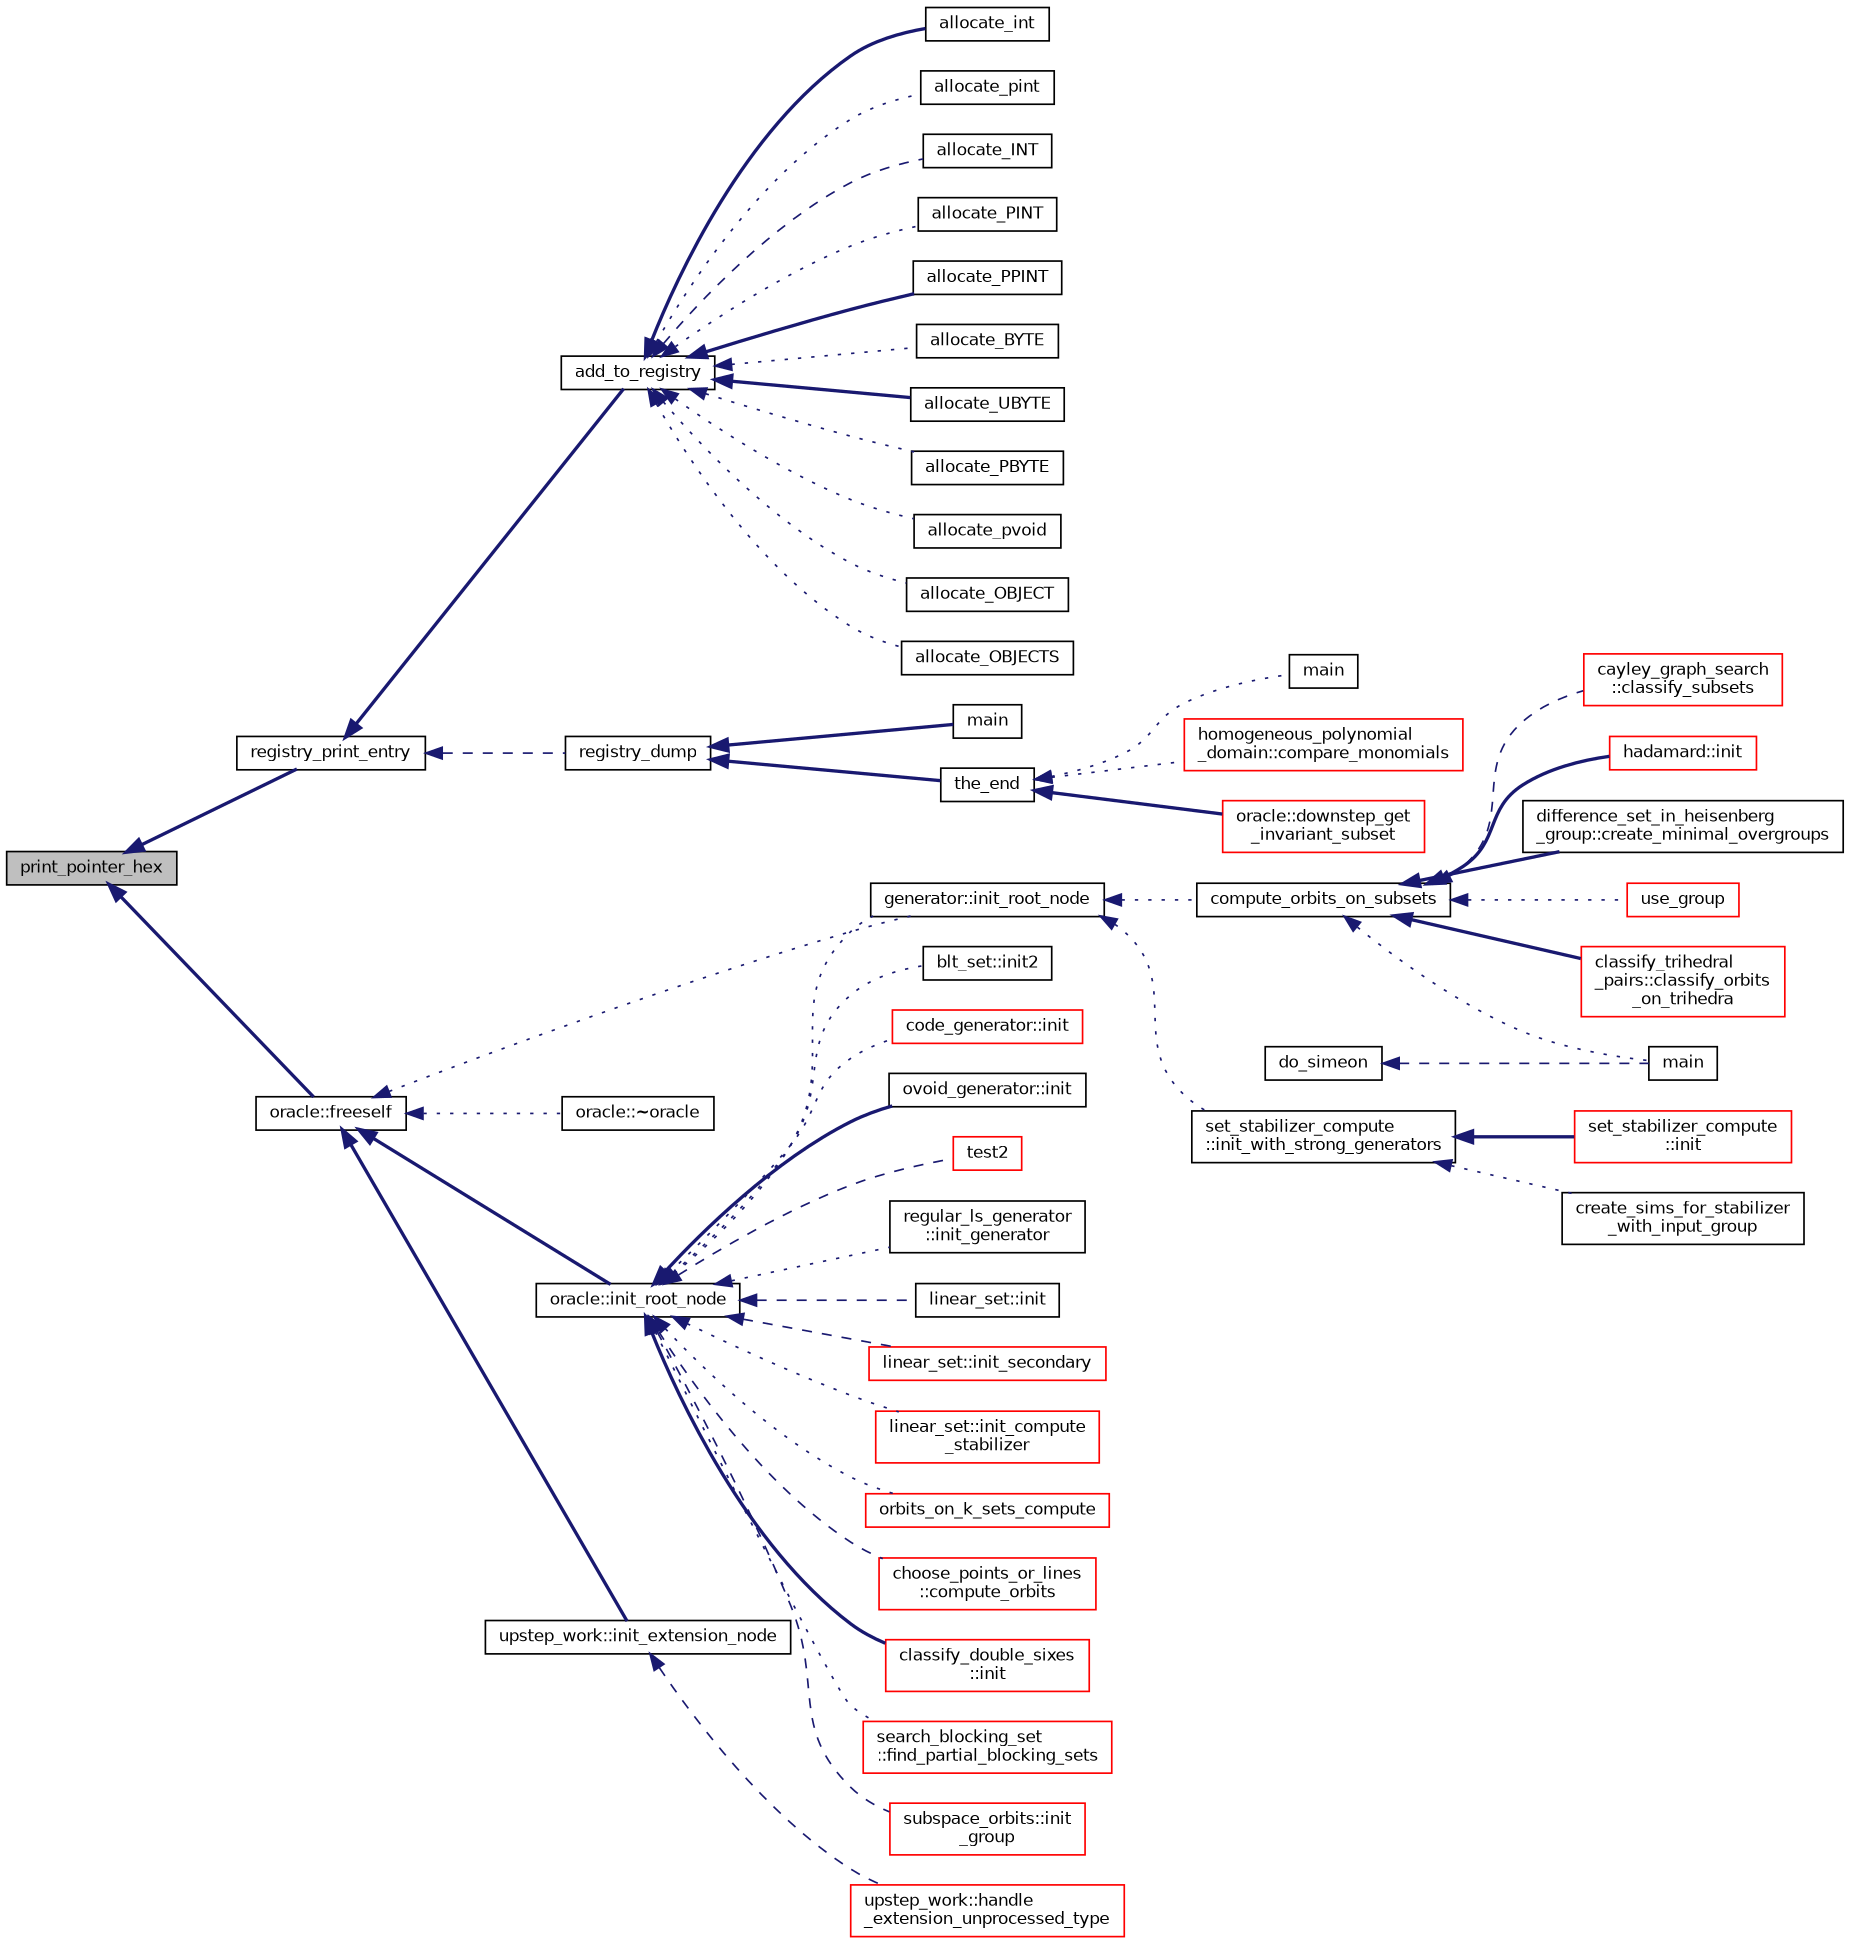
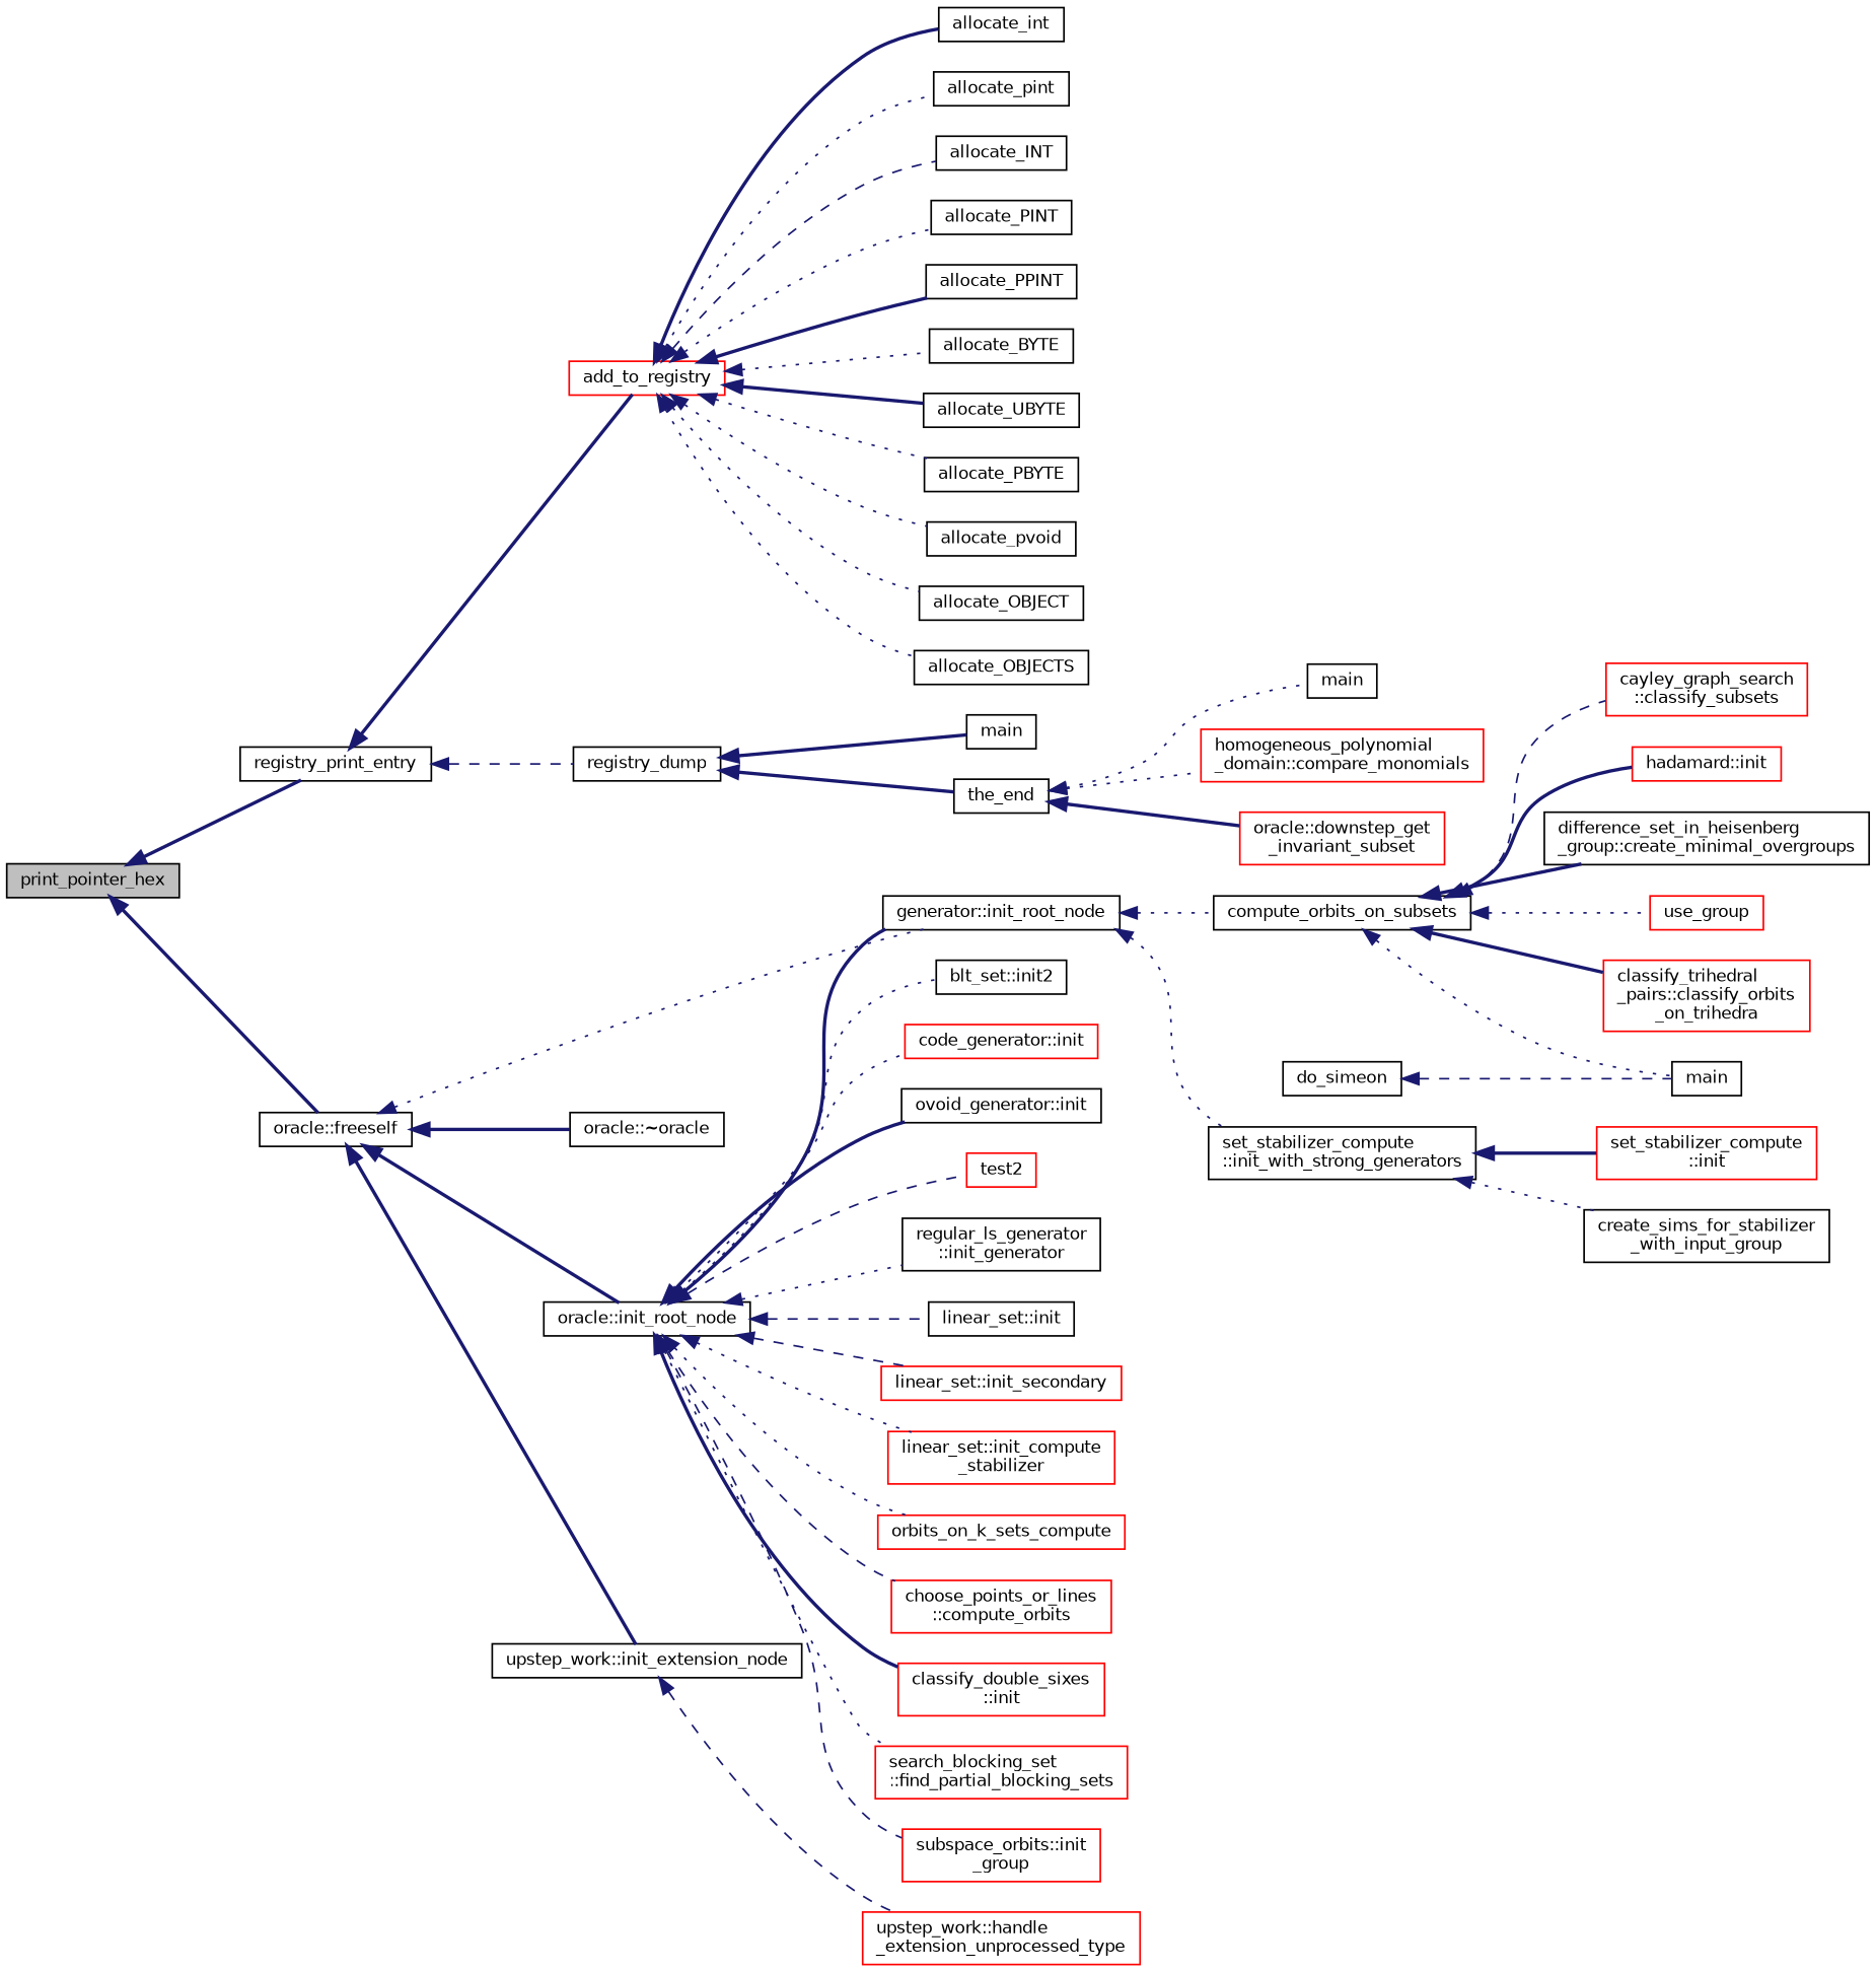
  digraph {
    rankdir=LR
    node [color=black fillcolor=white fontname=Helvetica fontsize=10 shape=record style=filled]
    edge [color=midnightblue dir=back fontname=Helvetica fontsize=10 labelfontname=Helvetica labelfontsize=10 style=dotted]
    n1 [fillcolor=grey75 fontcolor=black height=0.2 label=print_pointer_hex width=0.4]
    n2 [height=0.2 label=registry_print_entry width=0.4]
    n3 [height=0.2 label="oracle::freeself" width=0.4]
-   n4 [height=0.2 label=add_to_registry width=0.4]
+   n4 [color=red height=0.2 label=add_to_registry width=0.4]
    n5 [height=0.2 label=registry_dump width=0.4]
    n6 [height=0.2 label="generator::init_root_node" width=0.4]
    n7 [height=0.2 label="oracle::~oracle" width=0.4]
    n8 [height=0.2 label="oracle::init_root_node" width=0.4]
    n9 [height=0.2 label="upstep_work::init_extension_node" width=0.4]
    n10 [height=0.2 label=allocate_int width=0.4]
    n11 [height=0.2 label=allocate_pint width=0.4]
    n12 [height=0.2 label=allocate_INT width=0.4]
    n13 [height=0.2 label=allocate_PINT width=0.4]
    n14 [height=0.2 label=allocate_PPINT width=0.4]
    n15 [height=0.2 label=allocate_BYTE width=0.4]
    n16 [height=0.2 label=allocate_UBYTE width=0.4]
    n17 [height=0.2 label=allocate_PBYTE width=0.4]
    n18 [height=0.2 label=allocate_pvoid width=0.4]
    n19 [height=0.2 label=allocate_OBJECT width=0.4]
    n20 [height=0.2 label=allocate_OBJECTS width=0.4]
    n21 [height=0.2 label=main width=0.4]
    n22 [height=0.2 label=the_end width=0.4]
    n23 [height=0.2 label=main width=0.4]
    n24 [color=red height=0.2 label="homogeneous_polynomial\l_domain::compare_monomials" width=0.4]
    n25 [color=red height=0.2 label="oracle::downstep_get\l_invariant_subset" width=0.4]
    n26 [height=0.2 label=compute_orbits_on_subsets width=0.4]
    n27 [height=0.2 label="set_stabilizer_compute\l::init_with_strong_generators" width=0.4]
    n28 [height=0.2 label="blt_set::init2" width=0.4]
    n29 [color=red height=0.2 label="code_generator::init" width=0.4]
    n30 [height=0.2 label="ovoid_generator::init" width=0.4]
    n31 [color=red height=0.2 label=test2 width=0.4]
    n32 [height=0.2 label="regular_ls_generator\l::init_generator" width=0.4]
    n33 [height=0.2 label="linear_set::init" width=0.4]
    n34 [color=red height=0.2 label="linear_set::init_secondary" width=0.4]
    n35 [color=red height=0.2 label="linear_set::init_compute\l_stabilizer" width=0.4]
    n36 [color=red height=0.2 label=orbits_on_k_sets_compute width=0.4]
    n37 [color=red height=0.2 label="choose_points_or_lines\l::compute_orbits" width=0.4]
    n38 [color=red height=0.2 label="classify_double_sixes\l::init" width=0.4]
    n39 [color=red height=0.2 label="search_blocking_set\l::find_partial_blocking_sets" width=0.4]
    n40 [color=red height=0.2 label="subspace_orbits::init\l_group" width=0.4]
    n41 [color=red height=0.2 label="upstep_work::handle\l_extension_unprocessed_type" width=0.4]
    n42 [color=red height=0.2 label="cayley_graph_search\l::classify_subsets" width=0.4]
    n43 [color=red height=0.2 label="hadamard::init" width=0.4]
    n44 [height=0.2 label="difference_set_in_heisenberg\l_group::create_minimal_overgroups" width=0.4]
    n45 [height=0.2 label=main width=0.4]
    n46 [color=red height=0.2 label=use_group width=0.4]
    n47 [color=red height=0.2 label="classify_trihedral\l_pairs::classify_orbits\l_on_trihedra" width=0.4]
    n48 [color=red height=0.2 label="set_stabilizer_compute\l::init" width=0.4]
    n49 [height=0.2 label="create_sims_for_stabilizer\l_with_input_group" width=0.4]
    n50 [height=0.2 label=do_simeon width=0.4]
    n1 -> n2 [style=bold]
    n1 -> n3 [style=bold]
    n2 -> n4 [style=bold]
    n2 -> n5 [style=dashed]
    n3 -> n6
-   n3 -> n7
+   n3 -> n7 [style=bold]
    n3 -> n8 [style=bold]
    n3 -> n9 [style=bold]
    n4 -> n10 [style=bold]
    n4 -> n11
    n4 -> n12 [style=dashed]
    n4 -> n13
    n4 -> n14 [style=bold]
    n4 -> n15
    n4 -> n16 [style=bold]
    n4 -> n17
    n4 -> n18
    n4 -> n19
    n4 -> n20
    n5 -> n21 [style=bold]
    n5 -> n22 [style=bold]
    n6 -> n26
    n6 -> n27
-   n8 -> n6
+   n8 -> n6 [style=bold]
    n8 -> n28
    n8 -> n29
    n8 -> n30 [style=bold]
    n8 -> n31 [style=dashed]
    n8 -> n32
    n8 -> n33 [style=dashed]
    n8 -> n34 [style=dashed]
    n8 -> n35
    n8 -> n36
    n8 -> n37 [style=dashed]
    n8 -> n38 [style=bold]
    n8 -> n39
    n8 -> n40 [style=dashed]
    n9 -> n41 [style=dashed]
    n22 -> n23
    n22 -> n24
    n22 -> n25 [style=bold]
    n26 -> n42 [style=dashed]
    n26 -> n43 [style=bold]
    n26 -> n44 [style=bold]
    n26 -> n45
    n26 -> n46
    n26 -> n47 [style=bold]
    n27 -> n48 [style=bold]
    n27 -> n49
    n50 -> n45 [style=dashed]
  }
